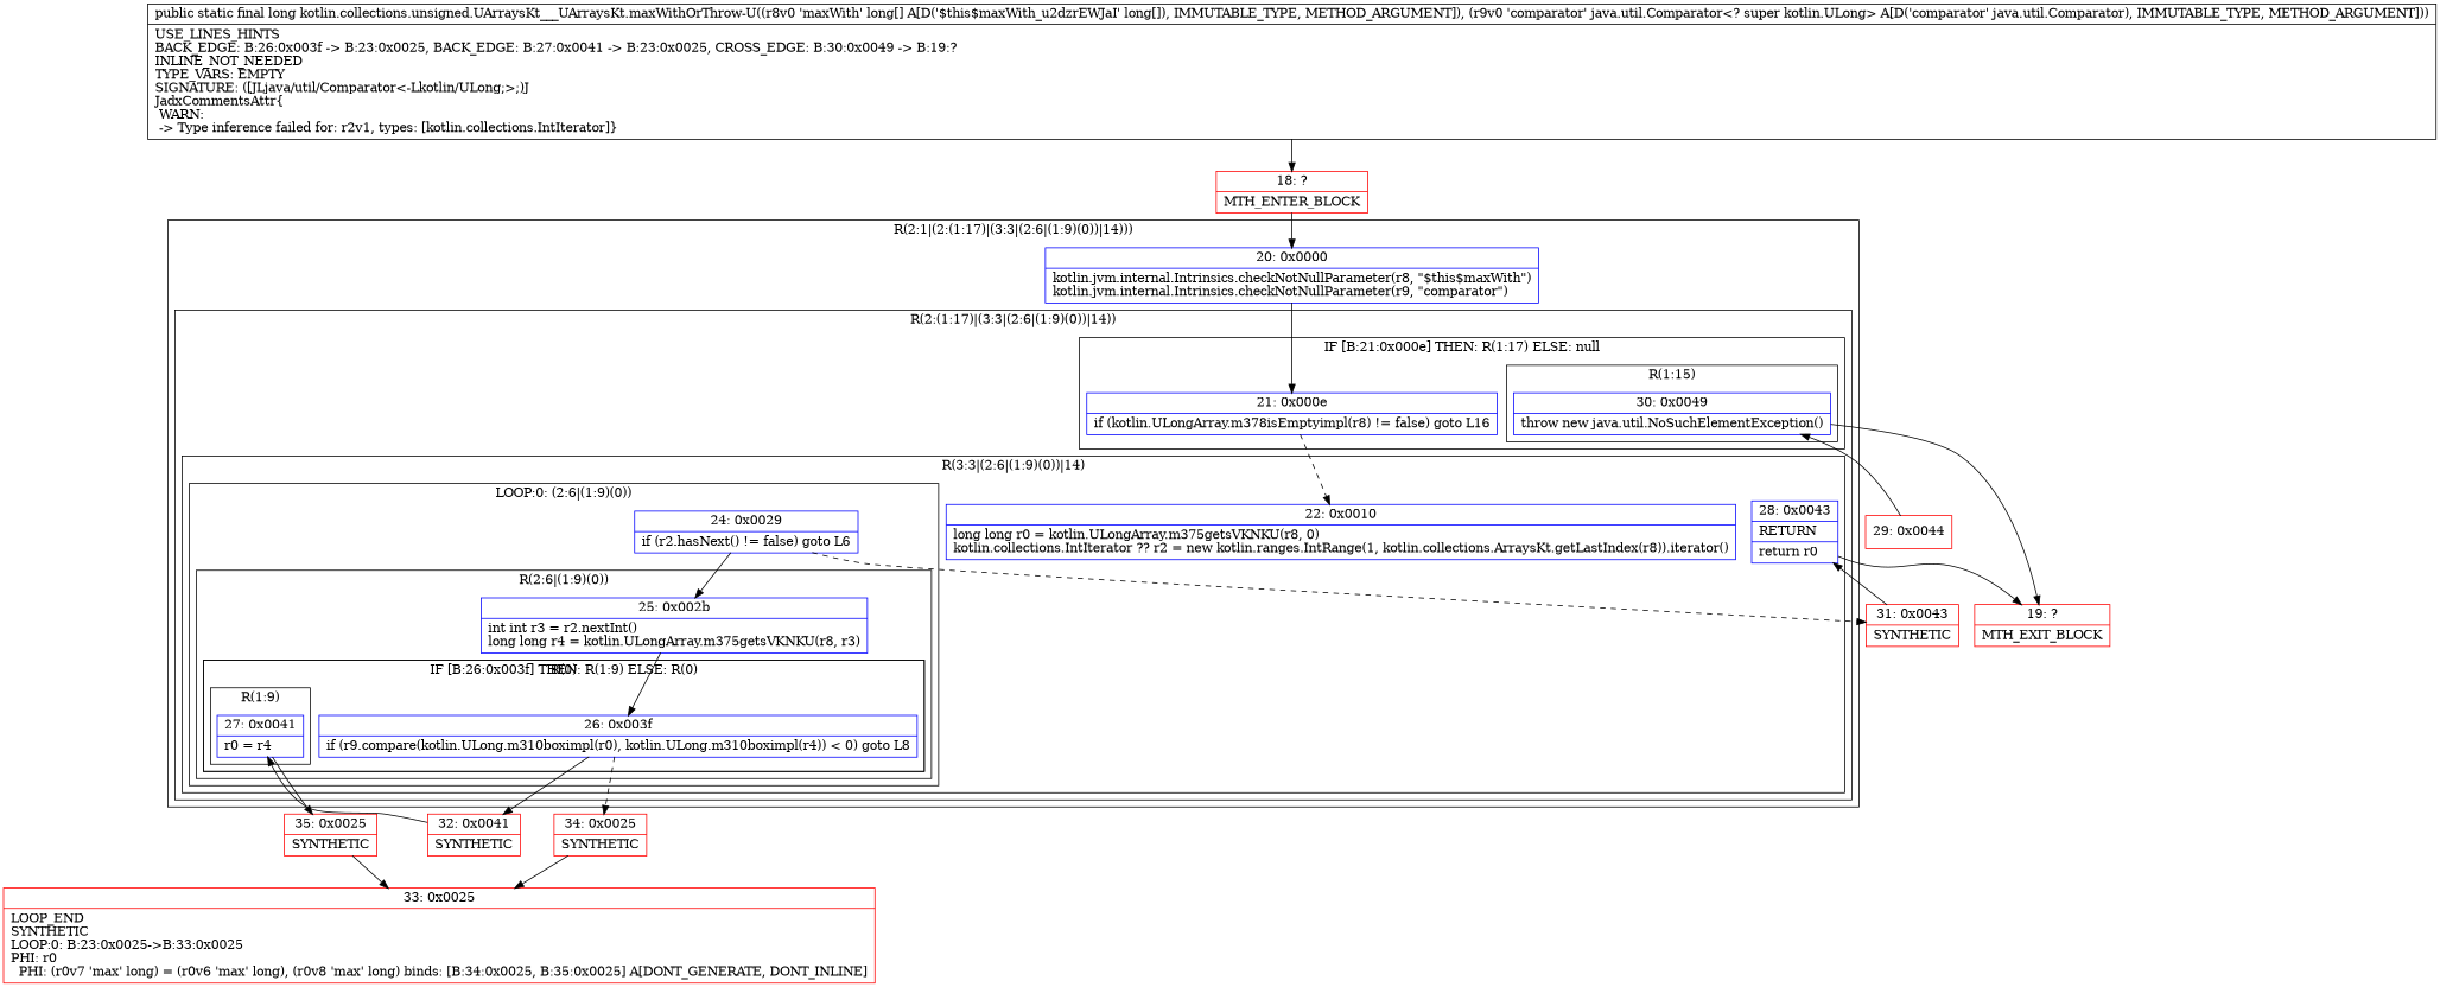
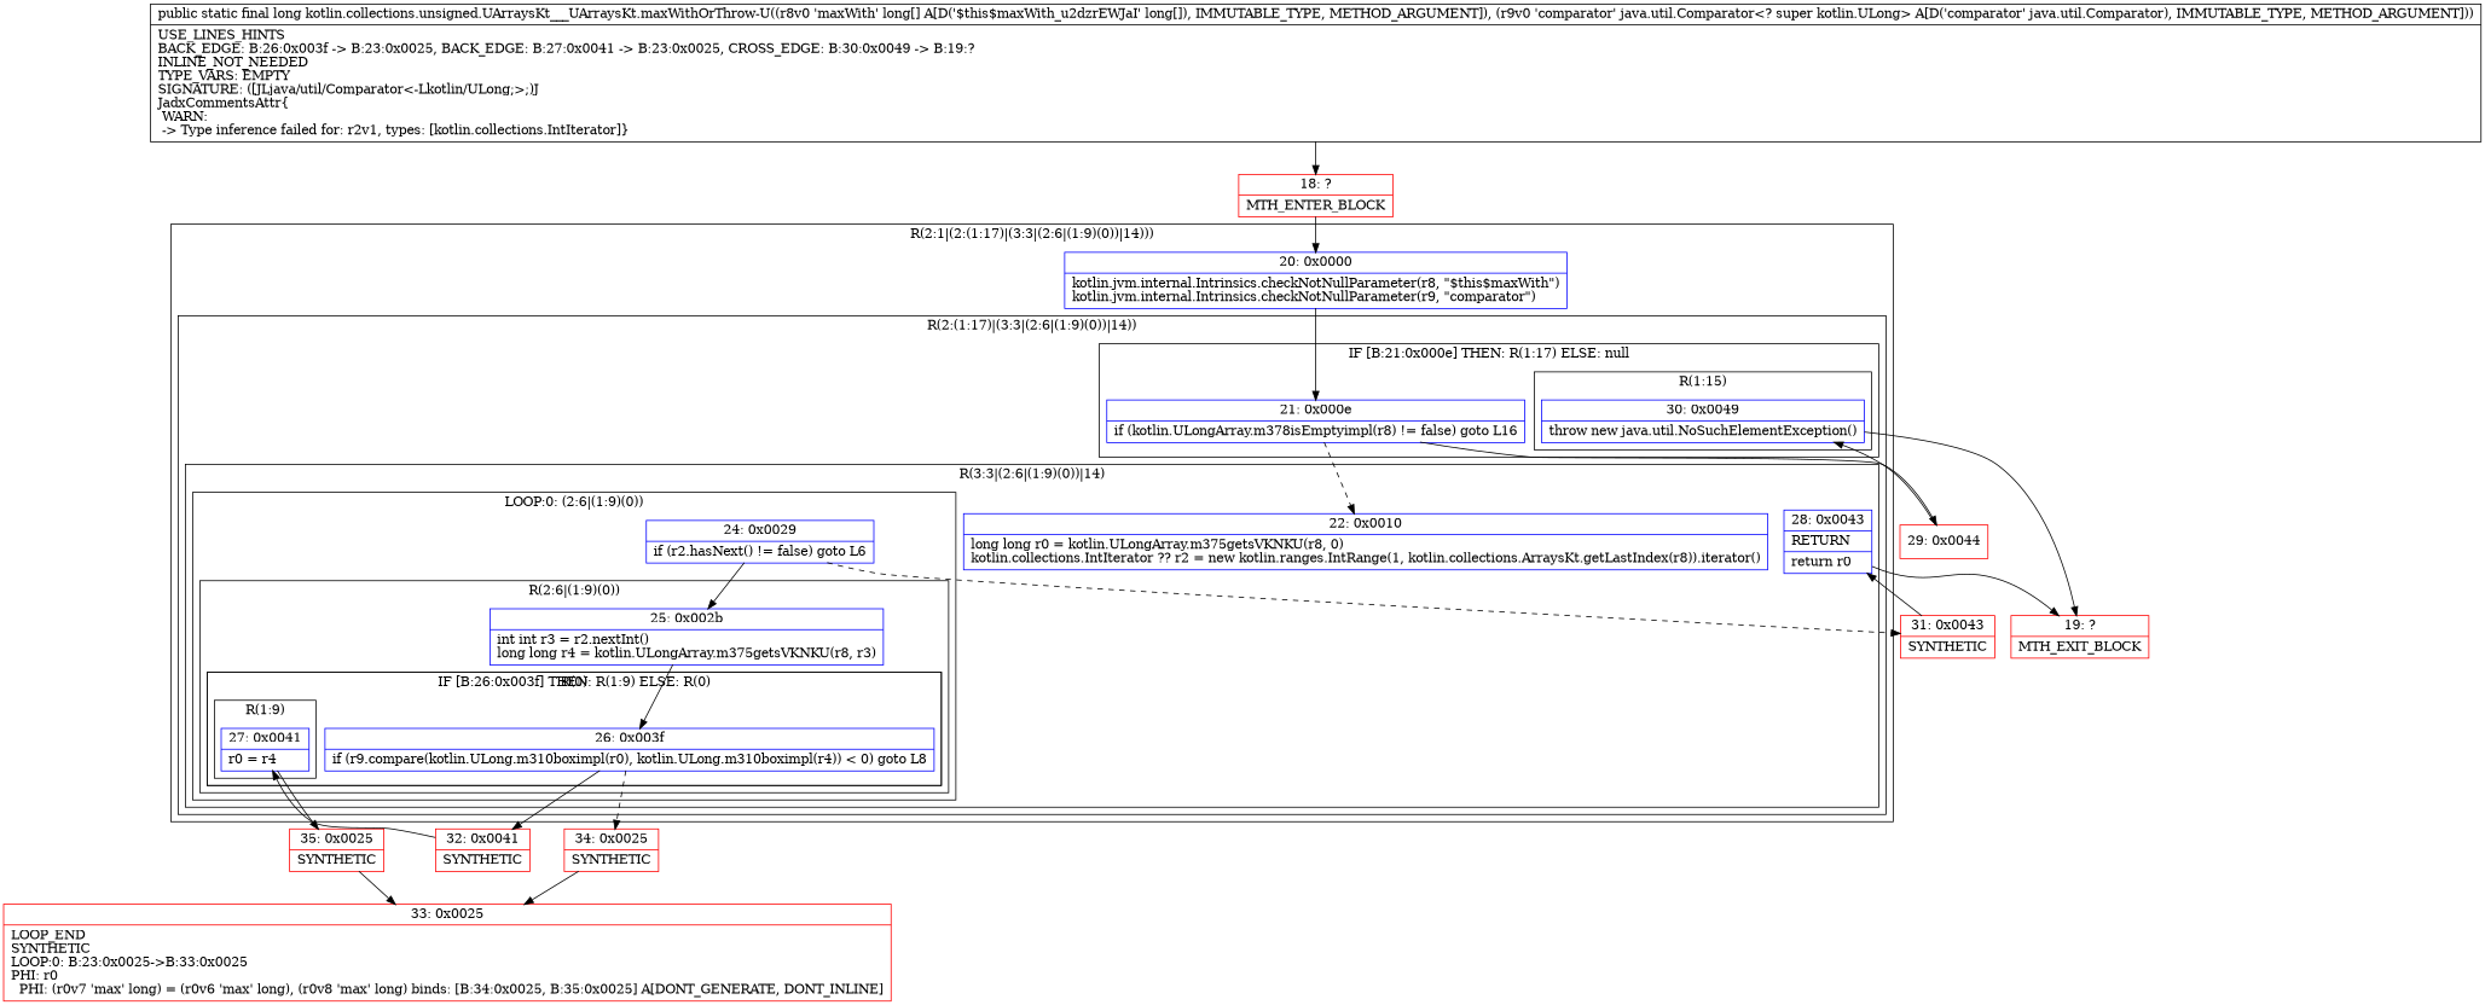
  digraph {
    node [color=blue shape=record]
    n1 [label="{30\:\ 0x0049|throw new java.util.NoSuchElementException()\l}"]
    n2 [label="{21\:\ 0x000e|if (kotlin.ULongArray.m378isEmptyimpl(r8) != false) goto L16\l}"]
    n3 [label="{27\:\ 0x0041|r0 = r4\l}"]
    n4 [label="{26\:\ 0x003f|if (r9.compare(kotlin.ULong.m310boximpl(r0), kotlin.ULong.m310boximpl(r4)) \< 0) goto L8\l}"]
    n5 [label="{25\:\ 0x002b|int int r3 = r2.nextInt()\llong long r4 = kotlin.ULongArray.m375getsVKNKU(r8, r3)\l}"]
    n6 [label="{24\:\ 0x0029|if (r2.hasNext() != false) goto L6\l}"]
    n7 [label="{22\:\ 0x0010|long long r0 = kotlin.ULongArray.m375getsVKNKU(r8, 0)\lkotlin.collections.IntIterator ?? r2 = new kotlin.ranges.IntRange(1, kotlin.collections.ArraysKt.getLastIndex(r8)).iterator()\l}"]
    n8 [label="{28\:\ 0x0043|RETURN\l|return r0\l}"]
    n9 [label="{20\:\ 0x0000|kotlin.jvm.internal.Intrinsics.checkNotNullParameter(r8, \"$this$maxWith\")\lkotlin.jvm.internal.Intrinsics.checkNotNullParameter(r9, \"comparator\")\l}"]
    n10 [color=red label="{19\:\ ?|MTH_EXIT_BLOCK\l}"]
    n11 [color=red label="{29\:\ 0x0044}"]
    n12 [color=red label="{35\:\ 0x0025|SYNTHETIC\l}"]
    n13 [color=red label="{32\:\ 0x0041|SYNTHETIC\l}"]
    n14 [color=red label="{34\:\ 0x0025|SYNTHETIC\l}"]
    n15 [color=red label="{31\:\ 0x0043|SYNTHETIC\l}"]
    n16 [color=red label="{33\:\ 0x0025|LOOP_END\lSYNTHETIC\lLOOP:0: B:23:0x0025\-\>B:33:0x0025\lPHI: r0 \l  PHI: (r0v7 'max' long) = (r0v6 'max' long), (r0v8 'max' long) binds: [B:34:0x0025, B:35:0x0025] A[DONT_GENERATE, DONT_INLINE]\l}"]
    n17 [color=red label="{18\:\ ?|MTH_ENTER_BLOCK\l}"]
    n18 [label="{public static final long kotlin.collections.unsigned.UArraysKt___UArraysKt.maxWithOrThrow\-U((r8v0 'maxWith' long[] A[D('$this$maxWith_u2dzrEWJaI' long[]), IMMUTABLE_TYPE, METHOD_ARGUMENT]), (r9v0 'comparator' java.util.Comparator\<? super kotlin.ULong\> A[D('comparator' java.util.Comparator), IMMUTABLE_TYPE, METHOD_ARGUMENT]))  | USE_LINES_HINTS\lBACK_EDGE: B:26:0x003f \-\> B:23:0x0025, BACK_EDGE: B:27:0x0041 \-\> B:23:0x0025, CROSS_EDGE: B:30:0x0049 \-\> B:19:?\lINLINE_NOT_NEEDED\lTYPE_VARS: EMPTY\lSIGNATURE: ([JLjava\/util\/Comparator\<\-Lkotlin\/ULong;\>;)J\lJadxCommentsAttr\{\l WARN: \l \-\> Type inference failed for: r2v1, types: [kotlin.collections.IntIterator]\}\l}" color=""]
    subgraph cluster_1 {
      label="R(2:1|(2:(1:17)|(3:3|(2:6|(1:9)(0))|14)))"
      n9
      subgraph cluster_2 {
        label="R(2:(1:17)|(3:3|(2:6|(1:9)(0))|14))"
        subgraph cluster_3 {
          label="IF [B:21:0x000e] THEN: R(1:17) ELSE: null"
          n2
          subgraph cluster_4 {
            label="R(1:15)"
            n1
          }
        }
        subgraph cluster_5 {
          label="R(3:3|(2:6|(1:9)(0))|14)"
          n7
          n8
          subgraph cluster_6 {
            label="LOOP:0: (2:6|(1:9)(0))"
            n6
            subgraph cluster_7 {
              label="R(2:6|(1:9)(0))"
              n5
              subgraph cluster_8 {
                label="IF [B:26:0x003f] THEN: R(1:9) ELSE: R(0)"
                n4
                subgraph cluster_9 {
                  label="R(1:9)"
                  n3
                }
                subgraph cluster_10 {
                  label="R(0)"
                }
              }
            }
          }
        }
      }
    }
    n1 -> n10
    n2 -> n7 [style=dashed]
+   n2 -> n11
    n3 -> n12
    n4 -> n13
    n4 -> n14 [style=dashed]
    n5 -> n4
    n6 -> n5
    n6 -> n15 [style=dashed]
    n8 -> n10
    n9 -> n2
    n11 -> n1
    n12 -> n16
    n13 -> n3
    n14 -> n16
    n15 -> n8
    n17 -> n9
    n18 -> n17
  }
